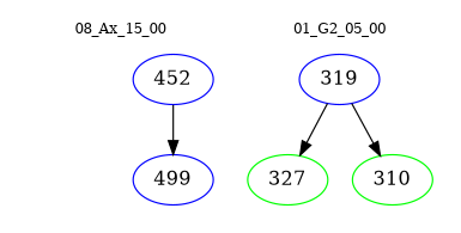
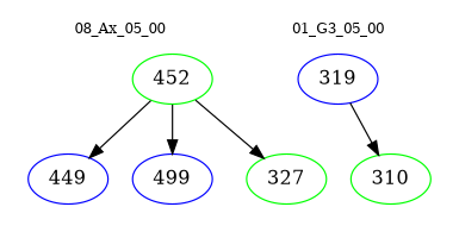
  digraph {
    node [color=blue]
    edge [color=black]
-   n1 [label=452]
+   n1 [color=green label=452]
+   n2 [label=449]
    n3 [label=499]
    n4 [label=319]
    n5 [color=green label=310]
    n6 [color=green label=327]
    subgraph cluster_1 {
      color=white
      fontsize=10
-     label="08_Ax_15_00"
+     label="08_Ax_05_00"
      n1
+     n2
      n3
    }
    subgraph cluster_2 {
      color=white
      fontsize=10
-     label="01_G2_05_00"
+     label="01_G3_05_00"
      n4
      n5
      n6
    }
+   n1 -> n2
    n1 -> n3
    n4 -> n5
-   n4 -> n6
+   n1 -> n6
  }
